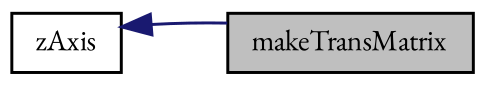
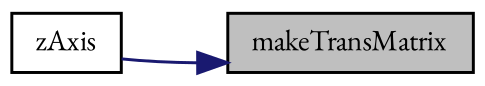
  digraph {
    rankdir=RL
    fontname="EB Garamond"
    node [color=black fontname="EB Garamond" fontsize=10 shape=record style=filled]
    n1 [fillcolor=grey75 fontcolor=black height=0.2 label=makeTransMatrix width=0.4]
    n2 [fillcolor=white height=0.2 label=zAxis width=0.4]
-   n2 -> n1 [color=midnightblue dir=back fontname="EB Garamond" fontsize=10 labelfontname=Helvetica labelfontsize=10 style=solid]
+   n1 -> n2 [color=midnightblue dir=back fontname="EB Garamond" fontsize=10 labelfontname=Helvetica labelfontsize=10 style=solid]
  }
